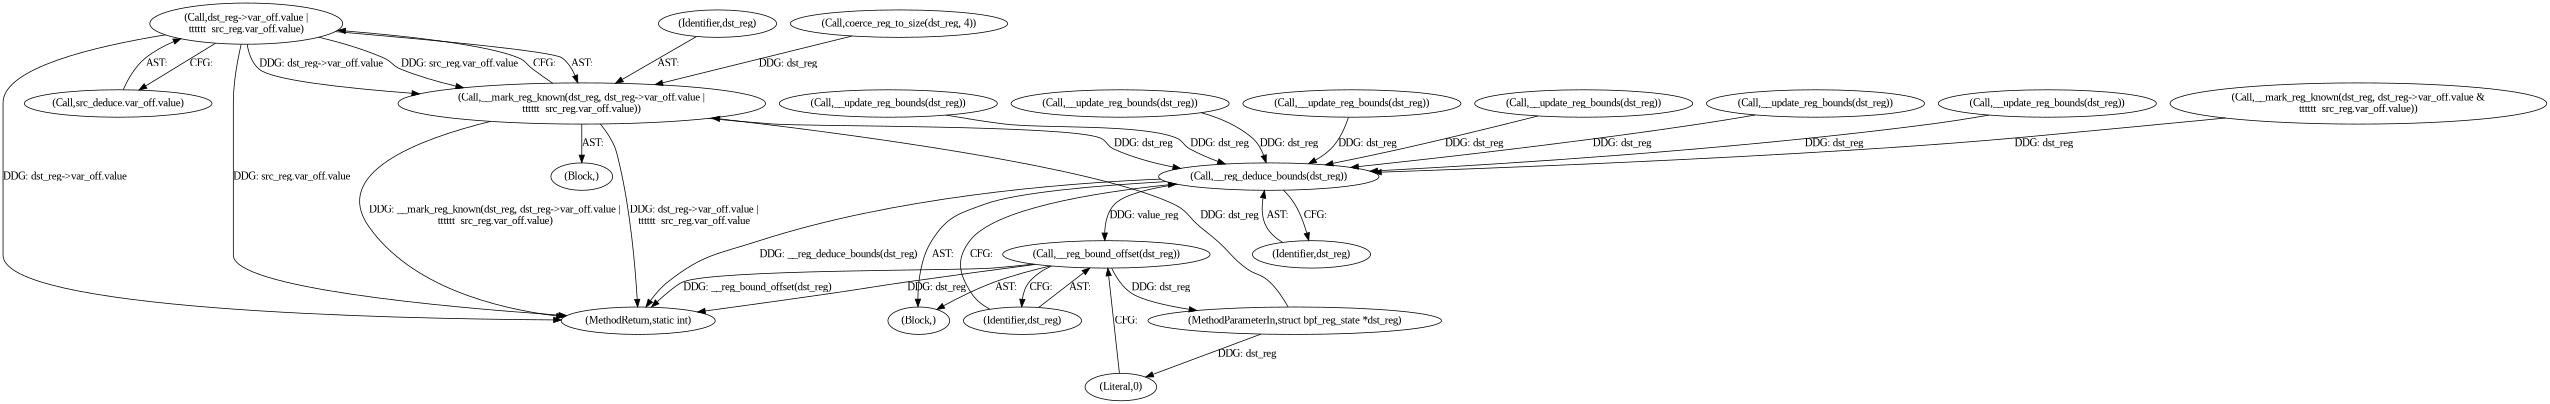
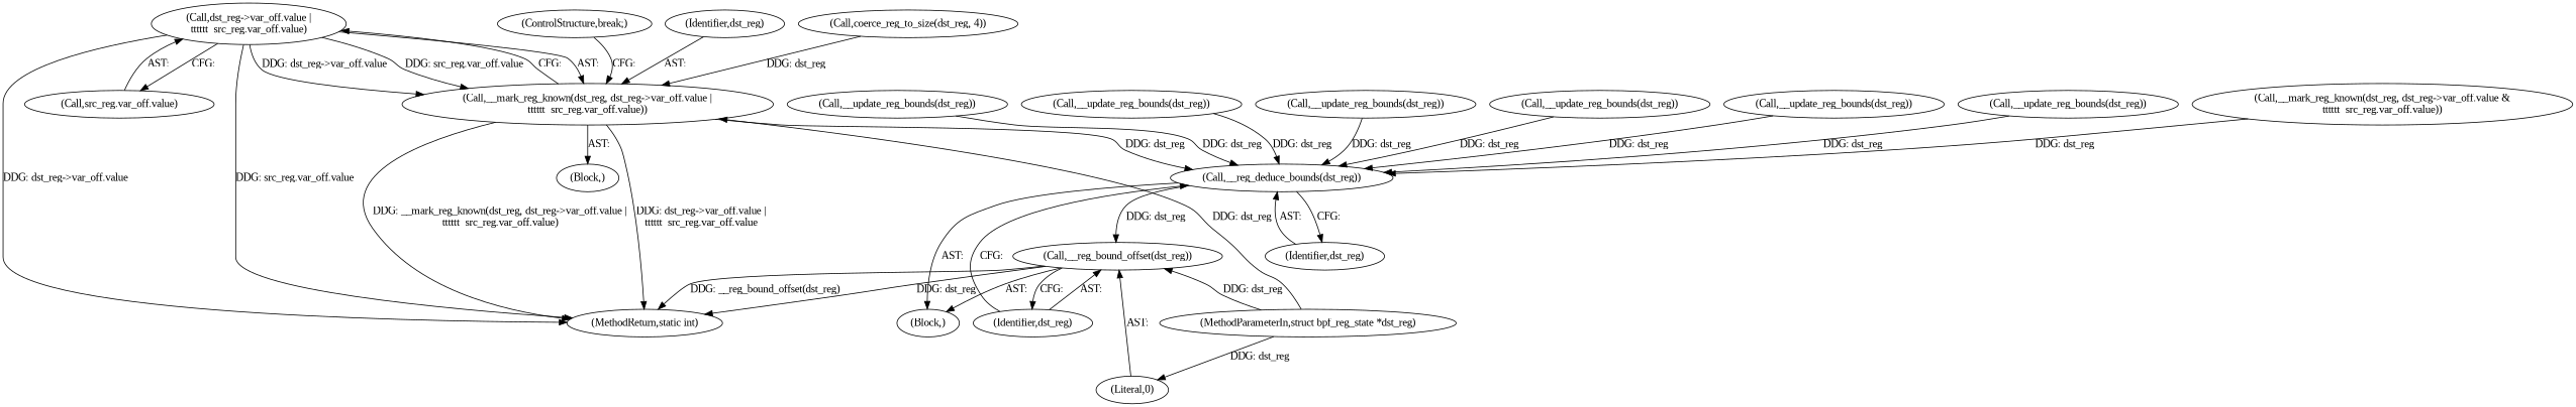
  digraph {
    fontname="Liberation Serif"
    node [fontname="Liberation Serif"]
    edge [fontname="Liberation Serif"]
    n1 [label="(Call,dst_reg->var_off.value |\n\t\t\t\t\t\t  src_reg.var_off.value)"]
    n2 [label="(Call,__mark_reg_known(dst_reg, dst_reg->var_off.value |\n\t\t\t\t\t\t  src_reg.var_off.value))"]
-   n3 [label="(Call,src_deduce.var_off.value)"]
+   n3 [label="(Call,src_reg.var_off.value)"]
    n4 [label="(MethodReturn,static int)"]
    n5 [label="(Call,__reg_deduce_bounds(dst_reg))"]
    n6 [label="(Block,)"]
    n7 [label="(Call,__reg_bound_offset(dst_reg))"]
    n8 [label="(Block,)"]
    n9 [label="(Identifier,dst_reg)"]
    n10 [label="(Identifier,dst_reg)"]
    n11 [label="(Call,__update_reg_bounds(dst_reg))"]
    n12 [label="(Call,__update_reg_bounds(dst_reg))"]
    n13 [label="(Call,__update_reg_bounds(dst_reg))"]
    n14 [label="(Identifier,dst_reg)"]
    n15 [label="(Call,coerce_reg_to_size(dst_reg, 4))"]
+   n16 [label="(ControlStructure,break;)"]
    n17 [label="(Call,__update_reg_bounds(dst_reg))"]
    n18 [label="(Call,__mark_reg_known(dst_reg, dst_reg->var_off.value &\n\t\t\t\t\t\t  src_reg.var_off.value))"]
    n19 [label="(MethodParameterIn,struct bpf_reg_state *dst_reg)"]
    n20 [label="(Literal,0)"]
    n21 [label="(Call,__update_reg_bounds(dst_reg))"]
    n22 [label="(Call,__update_reg_bounds(dst_reg))"]
    n1 -> n2 [label="AST: "]
    n1 -> n2 [label="DDG: dst_reg->var_off.value"]
    n1 -> n2 [label="DDG: src_reg.var_off.value"]
    n1 -> n3 [label="CFG: "]
    n1 -> n4 [label="DDG: dst_reg->var_off.value"]
    n1 -> n4 [label="DDG: src_reg.var_off.value"]
    n2 -> n1 [label="CFG: "]
    n2 -> n4 [label="DDG: __mark_reg_known(dst_reg, dst_reg->var_off.value |\n\t\t\t\t\t\t  src_reg.var_off.value)"]
    n2 -> n4 [label="DDG: dst_reg->var_off.value |\n\t\t\t\t\t\t  src_reg.var_off.value"]
    n2 -> n5 [label="DDG: dst_reg"]
    n2 -> n6 [label="AST: "]
    n3 -> n1 [label="AST: "]
-   n5 -> n4 [label="DDG: __reg_deduce_bounds(dst_reg)"]
-   n5 -> n7 [label="DDG: value_reg"]
+   n5 -> n7 [label="DDG: dst_reg"]
    n5 -> n8 [label="AST: "]
    n5 -> n9 [label="CFG: "]
    n7 -> n4 [label="DDG: __reg_bound_offset(dst_reg)"]
    n7 -> n4 [label="DDG: dst_reg"]
    n7 -> n8 [label="AST: "]
    n7 -> n10 [label="CFG: "]
    n9 -> n5 [label="AST: "]
    n10 -> n5 [label="CFG: "]
    n10 -> n7 [label="AST: "]
    n11 -> n5 [label="DDG: dst_reg"]
    n12 -> n5 [label="DDG: dst_reg"]
    n13 -> n5 [label="DDG: dst_reg"]
    n14 -> n2 [label="AST: "]
    n15 -> n2 [label="DDG: dst_reg"]
+   n16 -> n2 [label="CFG: "]
    n17 -> n5 [label="DDG: dst_reg"]
    n18 -> n5 [label="DDG: dst_reg"]
    n19 -> n2 [label="DDG: dst_reg"]
-   n7 -> n19 [label="DDG: dst_reg"]
+   n19 -> n7 [label="DDG: dst_reg"]
    n19 -> n20 [label="DDG: dst_reg"]
-   n20 -> n7 [label="CFG: "]
+   n20 -> n7 [label="AST: "]
    n21 -> n5 [label="DDG: dst_reg"]
    n22 -> n5 [label="DDG: dst_reg"]
  }
